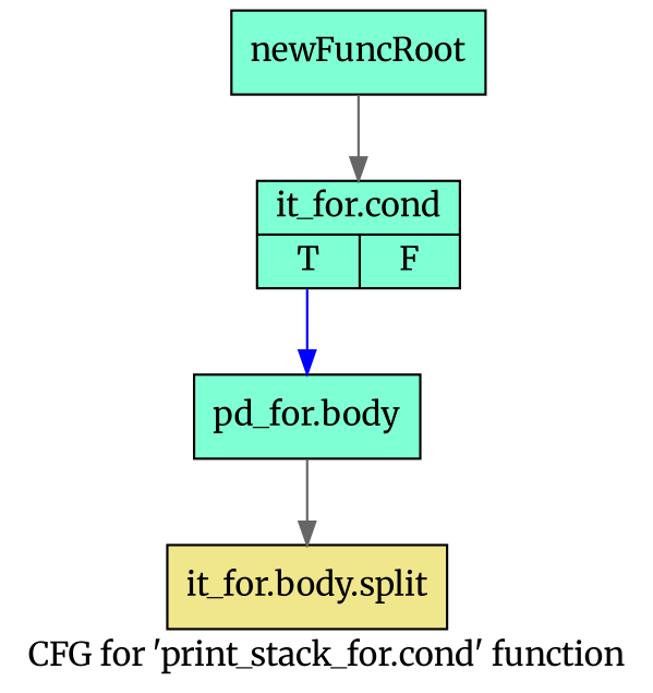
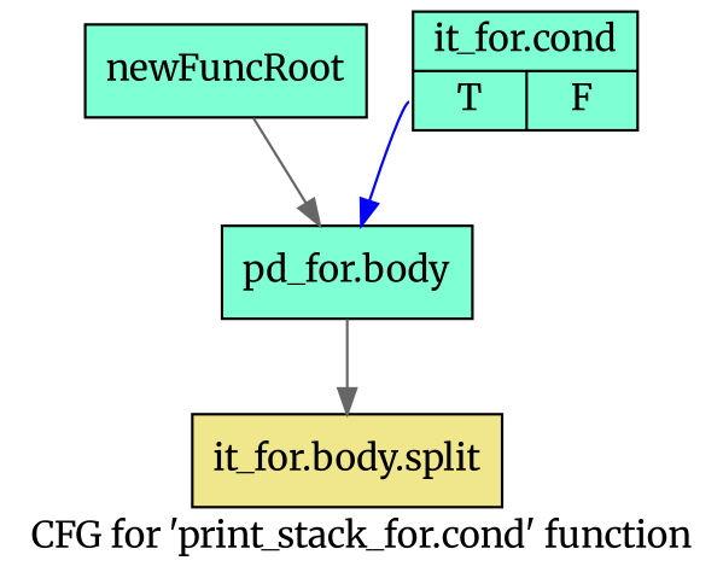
  digraph {
    fontname=Merriweather
    label="CFG for 'print_stack_for.cond' function"
    node [fillcolor=aquamarine fontname=Merriweather shape=record style=filled]
    edge [color=gray40 fontname=Merriweather]
    n1 [label="{newFuncRoot}"]
    n2 [label="{it_for.cond|{<s0>T|<s1>F}}"]
    n3 [label="{pd_for.body}"]
    n4 [fillcolor=khaki label="{it_for.body.split}"]
-   n1 -> n2
+   n1 -> n3
    n2 -> n3 [color=blue tailport=s0]
    n3 -> n4
  }
